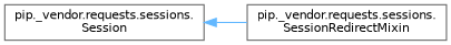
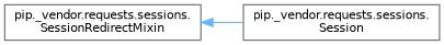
  digraph {
    rankdir=LR
    node [color=grey40 fillcolor=white fontname=Helvetica fontsize=10 shape=box style=filled]
    n1 [height=0.2 label="pip._vendor.requests.sessions.\lSessionRedirectMixin" width=0.4]
    n2 [height=0.2 label="pip._vendor.requests.sessions.\lSession" width=0.4]
-   n2 -> n1 [color=steelblue1 dir=back fontname=Helvetica fontsize=10 labelfontname=Helvetica labelfontsize=10 style=solid]
+   n1 -> n2 [color=steelblue1 dir=back fontname=Helvetica fontsize=10 labelfontname=Helvetica labelfontsize=10 style=solid]
  }
